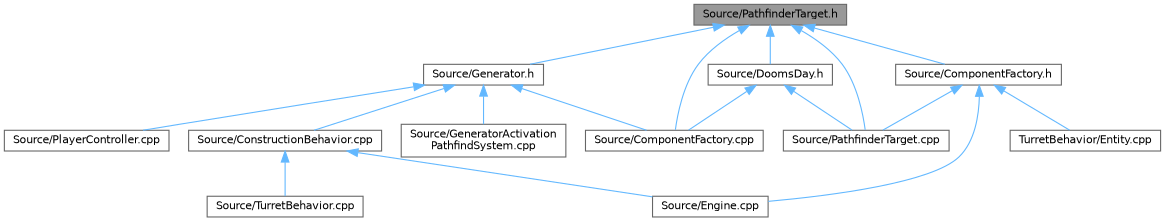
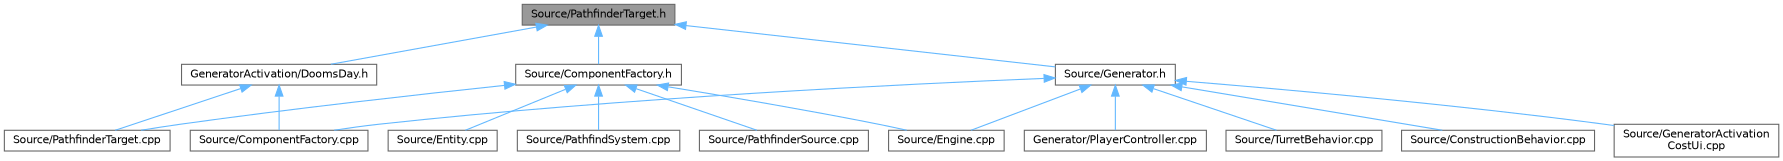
  digraph {
    node [color=grey40 fillcolor=white fontname=Helvetica fontsize=10 shape=box style=filled]
    edge [color=steelblue1 dir=back fontname=Helvetica fontsize=10 labelfontname=Helvetica labelfontsize=10 style=solid]
    n1 [color=gray40 fillcolor=grey60 fontcolor=black height=0.2 label="Source/PathfinderTarget.h" width=0.4]
    n2 [height=0.2 label="Source/ComponentFactory.cpp" width=0.4]
-   n3 [height=0.2 label="Source/DoomsDay.h" width=0.4]
+   n3 [height=0.2 label="GeneratorActivation/DoomsDay.h" width=0.4]
    n4 [height=0.2 label="Source/Generator.h" width=0.4]
    n5 [height=0.2 label="Source/ComponentFactory.h" width=0.4]
    n6 [height=0.2 label="Source/PathfinderTarget.cpp" width=0.4]
    n7 [height=0.2 label="Source/Engine.cpp" width=0.4]
    n8 [height=0.2 label="Source/ConstructionBehavior.cpp" width=0.4]
-   n9 [height=0.2 label="Source/GeneratorActivation\lPathfindSystem.cpp" width=0.4]
-   n10 [height=0.2 label="Source/PlayerController.cpp" width=0.4]
+   n9 [height=0.2 label="Source/GeneratorActivation\lCostUi.cpp" width=0.4]
+   n10 [height=0.2 label="Generator/PlayerController.cpp" width=0.4]
    n11 [height=0.2 label="Source/TurretBehavior.cpp" width=0.4]
-   n12 [height=0.2 label="TurretBehavior/Entity.cpp" width=0.4]
-   n1 -> n2
+   n12 [height=0.2 label="Source/Entity.cpp" width=0.4]
+   n13 [height=0.2 label="Source/PathfindSystem.cpp" width=0.4]
+   n14 [height=0.2 label="Source/PathfinderSource.cpp" width=0.4]
    n1 -> n3
    n1 -> n4
    n1 -> n5
-   n1 -> n6
    n3 -> n2
    n3 -> n6
    n4 -> n2
-   n8 -> n7
+   n4 -> n7
    n4 -> n8
    n4 -> n9
    n4 -> n10
-   n8 -> n11
+   n4 -> n11
    n5 -> n6
    n5 -> n7
    n5 -> n12
+   n5 -> n13
+   n5 -> n14
  }
